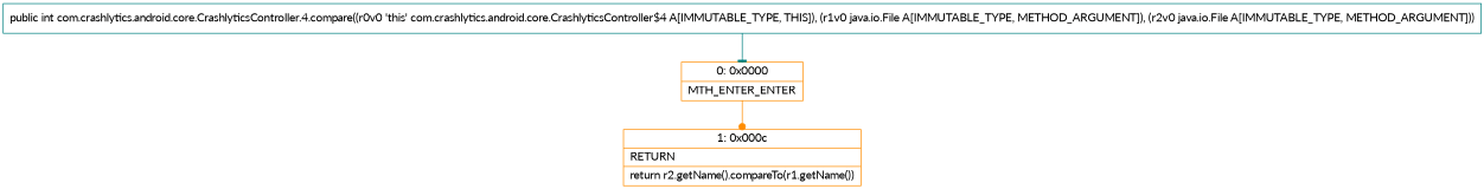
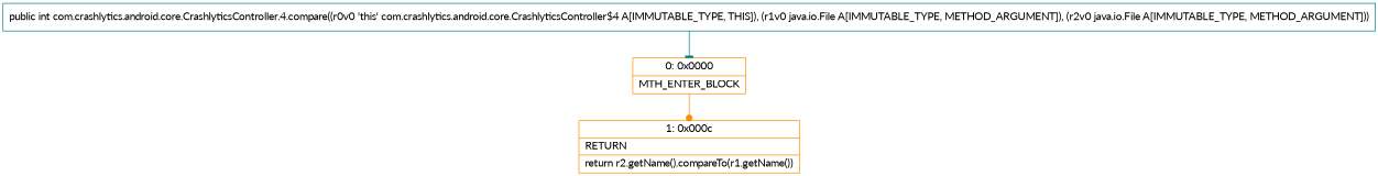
  digraph {
    fontname=Lato
    node [shape=record color=darkorange fontname=Lato]
    edge [style=solid fontname=Lato]
-   n1 [label="{0\:\ 0x0000|MTH_ENTER_ENTER\l}"]
+   n1 [label="{0\:\ 0x0000|MTH_ENTER_BLOCK\l}"]
    n2 [label="{1\:\ 0x000c|RETURN\l|return r2.getName().compareTo(r1.getName())\l}"]
    n3 [label="{public int com.crashlytics.android.core.CrashlyticsController.4.compare((r0v0 'this' com.crashlytics.android.core.CrashlyticsController$4 A[IMMUTABLE_TYPE, THIS]), (r1v0 java.io.File A[IMMUTABLE_TYPE, METHOD_ARGUMENT]), (r2v0 java.io.File A[IMMUTABLE_TYPE, METHOD_ARGUMENT])) }" color=teal]
    n1 -> n2 [color=darkorange arrowhead=dot]
    n3 -> n1 [color=teal arrowhead=tee]
  }
